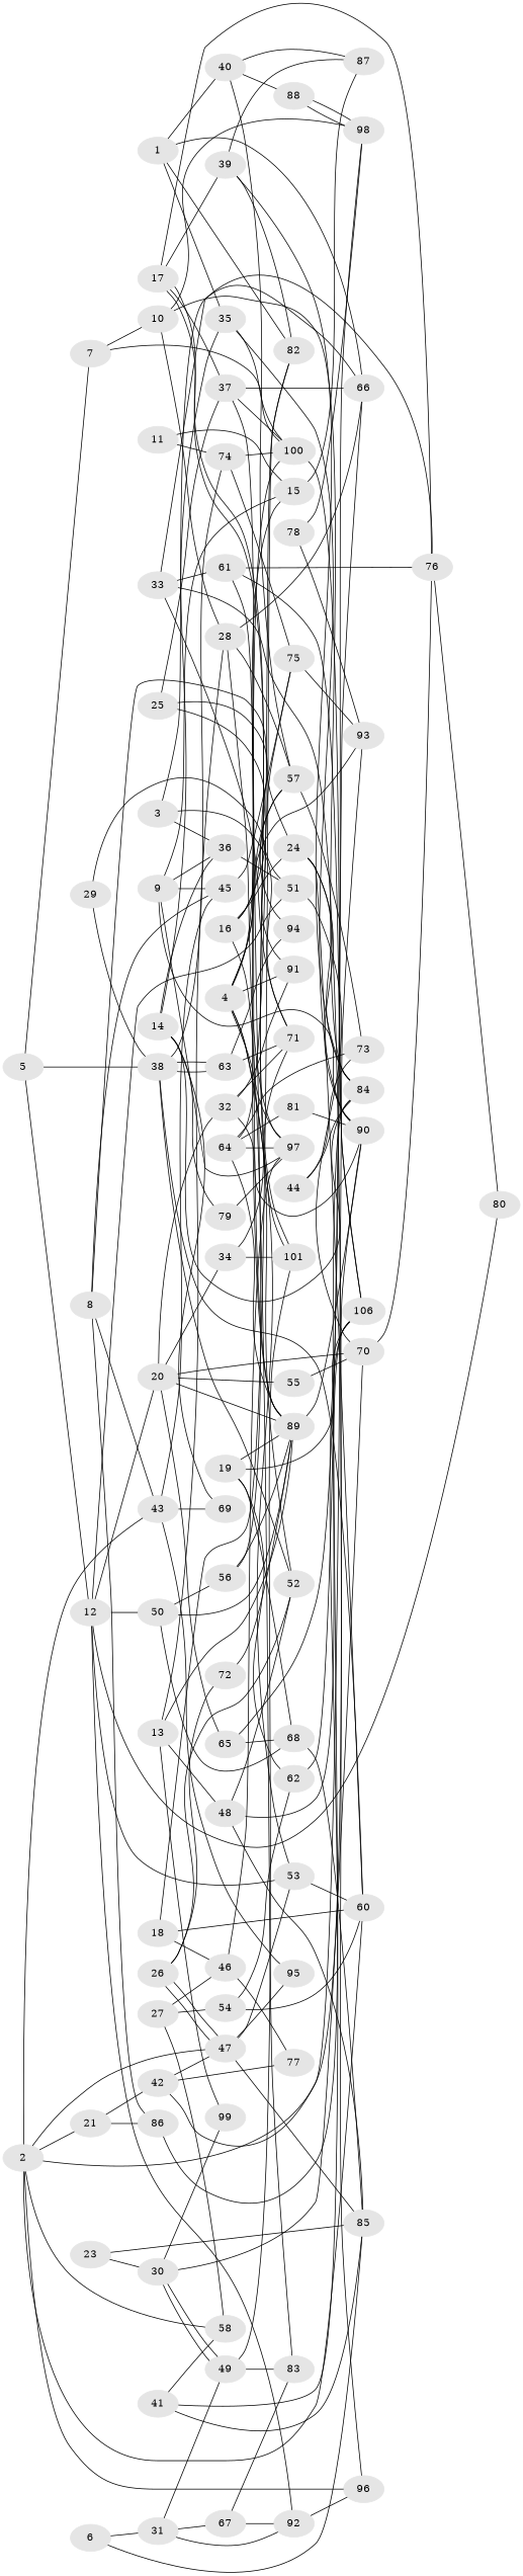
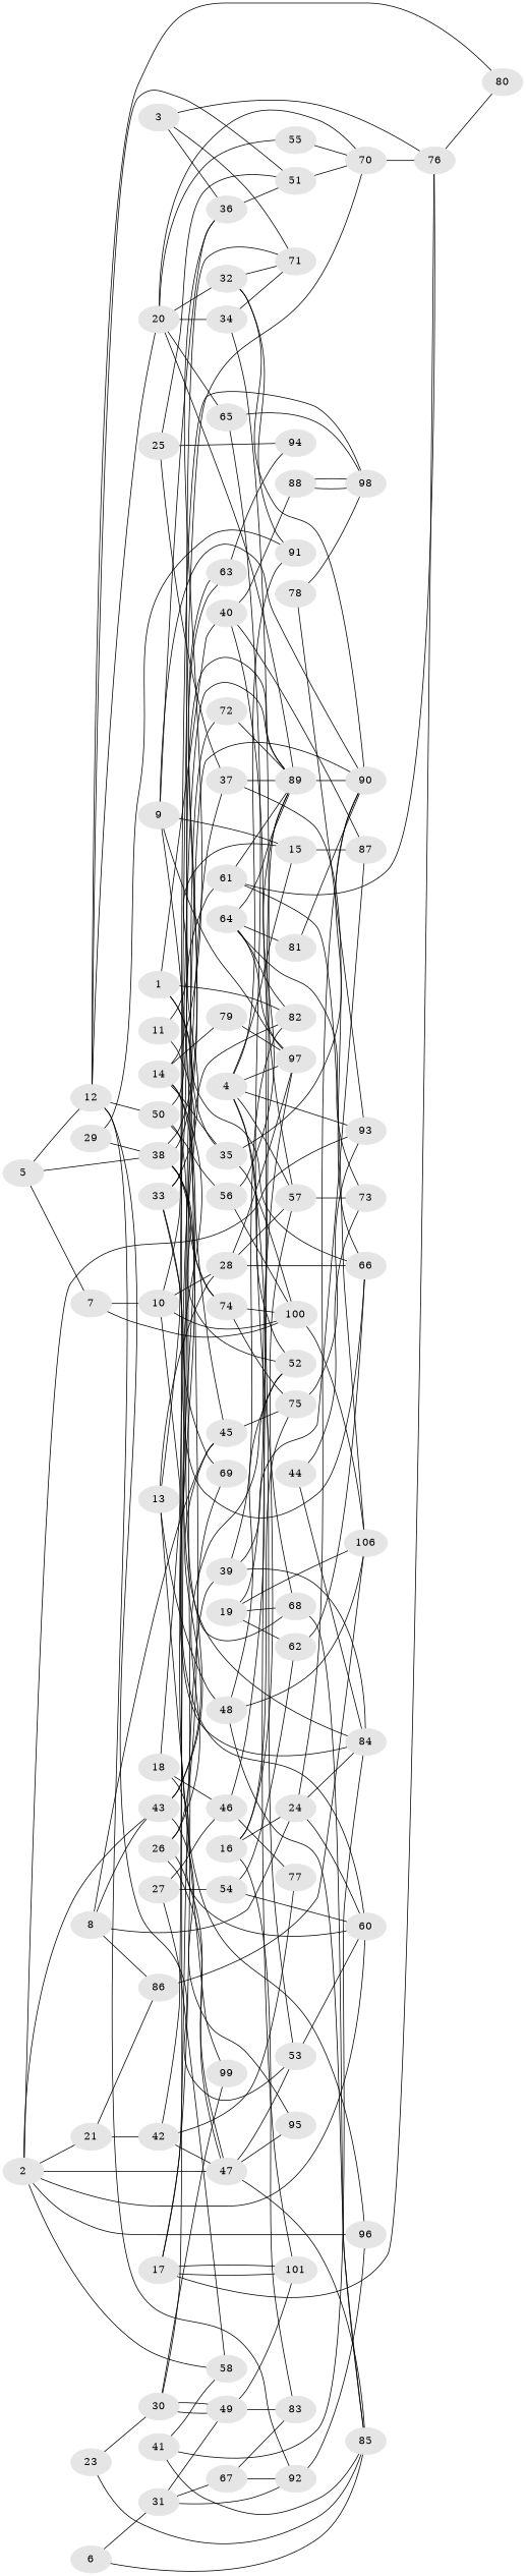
  graph {
    rankdir=LR
    node [color=gray90 style=filled]
    1
    35
    40
    66
    82
    100
    90
    57
    87
    88
    2
    21
    43
    47
    58
    60
    93
    96
    86
    42
    45
    69
    95
    53
    85
    3
    36
    71
    76
    51
    80
    4
    15
    52
    91
    97
    73
    5
    7
    12
    38
    10
    20
    50
    92
    74
    63
    6
    31
    49
    67
    28
    84
    98
    n55 [label=106]
    8
    24
    75
    9
    11
    89
    32
    34
    55
    65
    70
    68
    56
    13
    48
    99
    14
    79
    16
    83
    17
    37
    39
    101
    18
    46
    77
    19
    62
    23
    30
    25
    94
    26
    72
    27
    54
    29
    33
    61
    41
    44
    64
    81
    78
    1 -- 35
    1 -- 40
    1 -- 66
    1 -- 82
    35 -- 100
    35 -- 90
    40 -- 57
    40 -- 87
    40 -- 88
    100 -- n55
    57 -- 73
    88 -- 98
    88 -- 98
    2 -- 21
    2 -- 43
    2 -- 47
    2 -- 58
    2 -- 60
    2 -- 93
    2 -- 96
    21 -- 86
    21 -- 42
    43 -- 45
    43 -- 69
    43 -- 95
    47 -- 95
    47 -- 53
    47 -- 85
    86 -- n55
    42 -- 90
    42 -- 47
    42 -- 77
    45 -- 75
    53 -- 60
    3 -- 36
    3 -- 71
    3 -- 76
    36 -- 51
    76 -- 80
    51 -- 70
    4 -- 57
    4 -- 93
    4 -- 53
    4 -- 15
    4 -- 52
    4 -- 91
    4 -- 97
    15 -- 87
    5 -- 7
    5 -- 12
    5 -- 38
    7 -- 100
    7 -- 10
    12 -- 53
    12 -- 51
    12 -- 80
    12 -- 20
    12 -- 50
    12 -- 92
    38 -- 60
    38 -- 52
    38 -- 74
    38 -- 63
    38 -- 63
    10 -- 28
    10 -- 84
    10 -- 98
    20 -- 89
    20 -- 32
    20 -- 34
    20 -- 55
    20 -- 65
    20 -- 70
    50 -- 89
    50 -- 68
    50 -- 56
    92 -- 96
    74 -- 100
    74 -- 75
-   63 -- 71
    63 -- 94
    6 -- 85
    6 -- 31
    31 -- 92
    31 -- 49
    31 -- 67
    49 -- 83
    49 -- 101
    67 -- 92
    67 -- 83
    28 -- 66
    28 -- 57
    28 -- 97
    8 -- 43
    8 -- 86
    8 -- 45
    8 -- 24
    24 -- 90
    24 -- 60
    24 -- 84
    75 -- 93
    9 -- 90
    9 -- 45
    9 -- 36
    9 -- 15
    9 -- 97
    11 -- 15
    11 -- 74
    89 -- 90
    32 -- 90
    32 -- 71
    32 -- 91
    34 -- 71
    34 -- 101
    55 -- 70
    65 -- 98
    65 -- 68
    70 -- 76
    68 -- 85
    56 -- 100
    56 -- 89
    13 -- 28
    13 -- 89
    13 -- 48
    13 -- 99
    48 -- 85
    48 -- 52
    48 -- n55
    14 -- 35
    14 -- 69
    14 -- 36
    14 -- 84
    14 -- 79
    79 -- 97
    16 -- 57
    16 -- 24
    16 -- 75
    16 -- 83
    17 -- 76
    17 -- 37
    17 -- 39
    17 -- 101
    17 -- 101
    37 -- 66
-   37 -- 100
+   10 -- 100
    37 -- 89
    39 -- 82
    39 -- 87
    39 -- 84
    18 -- 82
    18 -- 60
    18 -- 46
    46 -- 97
    46 -- 77
    19 -- n55
    19 -- 89
    19 -- 68
    19 -- 62
    62 -- 66
    23 -- 85
    23 -- 30
    30 -- 49
    30 -- 49
    30 -- 70
    30 -- 99
    25 -- 51
    25 -- 37
    25 -- 94
    26 -- 47
    26 -- 47
    26 -- 52
    26 -- 72
    72 -- 89
    27 -- 58
    27 -- 46
    27 -- 54
    54 -- 60
    54 -- 62
    29 -- 91
    29 -- 38
    33 -- 66
    33 -- 96
    33 -- 71
    33 -- 61
    61 -- 76
    61 -- n55
    61 -- 89
    41 -- 58
    41 -- 85
    41 -- 84
    44 -- 73
    44 -- 84
    64 -- 82
    64 -- 97
    64 -- 73
    64 -- 89
    64 -- 81
    81 -- 90
    78 -- 93
    78 -- 98
  }
